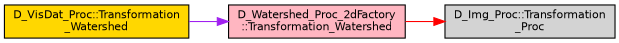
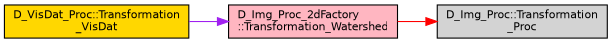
  digraph {
    rankdir=RL
    node [color=black fontname=Helvetica fontsize=10 shape=record style=filled]
    edge [dir=back fontname=Helvetica fontsize=10 labelfontname=Helvetica labelfontsize=10 style=solid]
    n1 [fillcolor=lightgrey fontcolor=black height=0.2 label="D_Img_Proc::Transformation\l_Proc" width=0.4]
-   n2 [fillcolor=lightpink height=0.2 label="D_Watershed_Proc_2dFactory\l::Transformation_Watershed" width=0.4]
-   n3 [fillcolor=gold height=0.2 label="D_VisDat_Proc::Transformation\l_Watershed" width=0.4]
+   n2 [fillcolor=lightpink height=0.2 label="D_Img_Proc_2dFactory\l::Transformation_Watershed" width=0.4]
+   n3 [fillcolor=gold height=0.2 label="D_VisDat_Proc::Transformation\l_VisDat" width=0.4]
    n1 -> n2 [color=red]
    n2 -> n3 [color=purple]
  }
